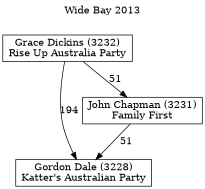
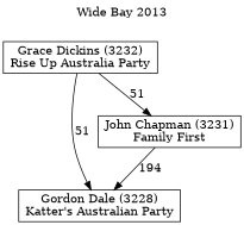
  digraph {
    label="Wide Bay 2013"
    labelloc=t
    mclimit=10
    node [shape=box]
    n1 [label="Gordon Dale (3228)\nKatter's Australian Party"]
    n2 [label="John Chapman (3231)\nFamily First"]
    n3 [label="Grace Dickins (3232)\nRise Up Australia Party"]
-   n2 -> n1 [label=51]
-   n3 -> n1 [label=194]
+   n2 -> n1 [label=194]
+   n3 -> n1 [label=51]
    n3 -> n2 [label=51]
  }
